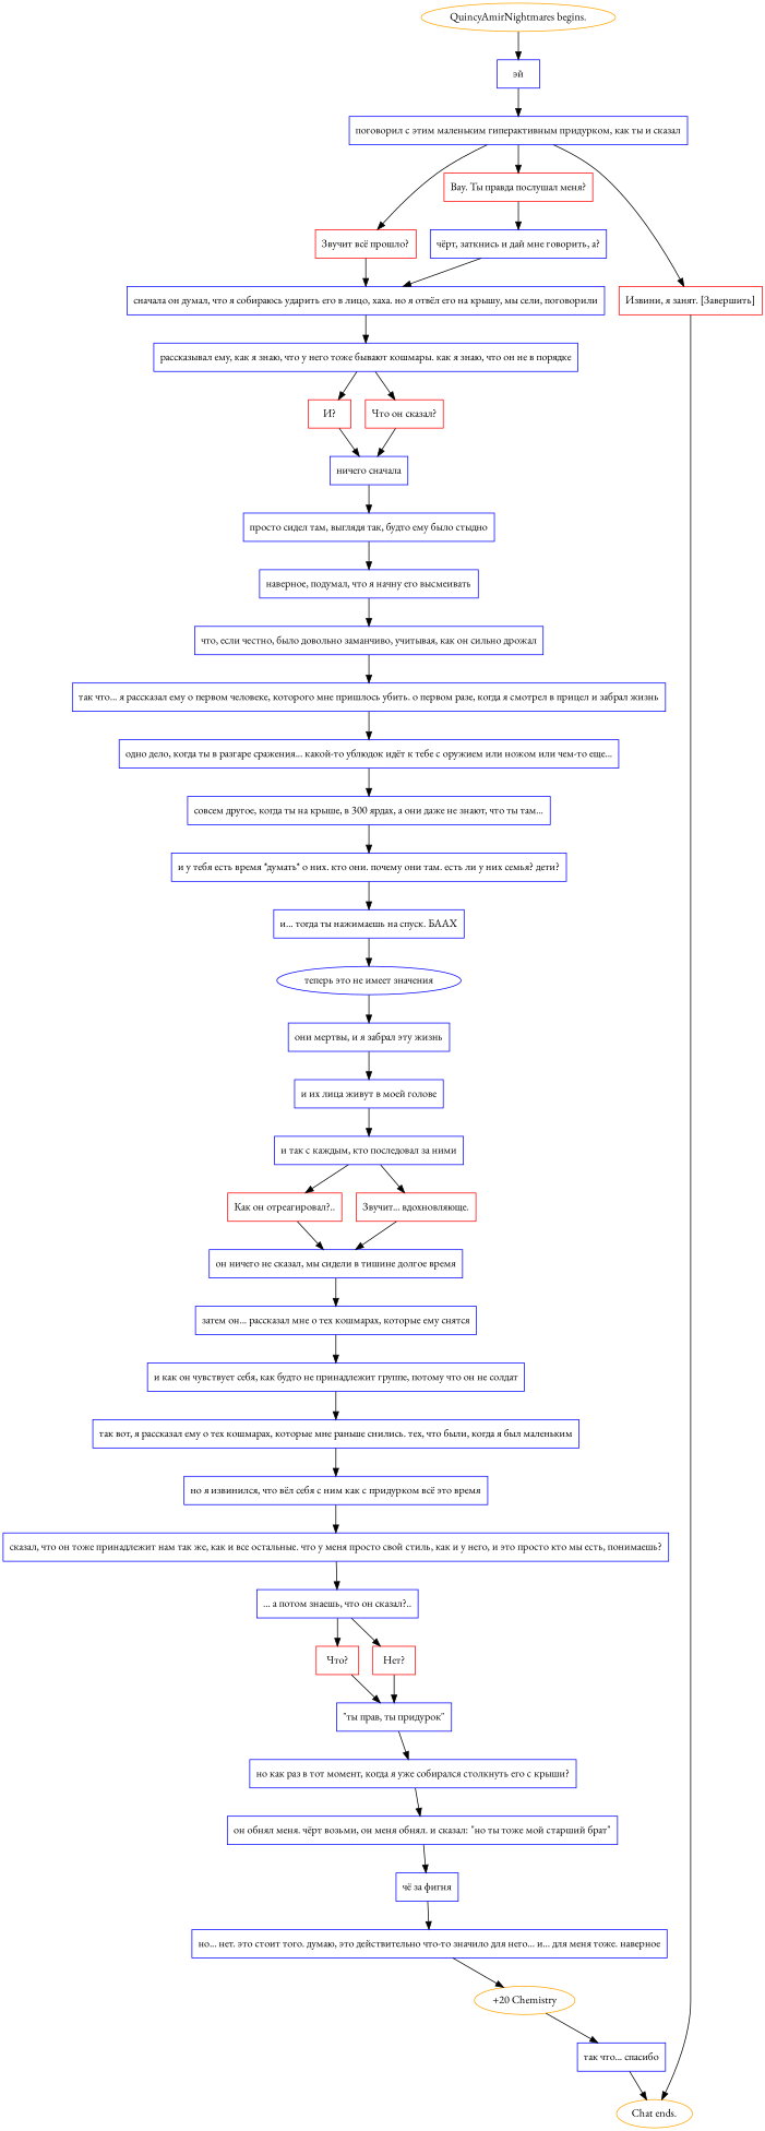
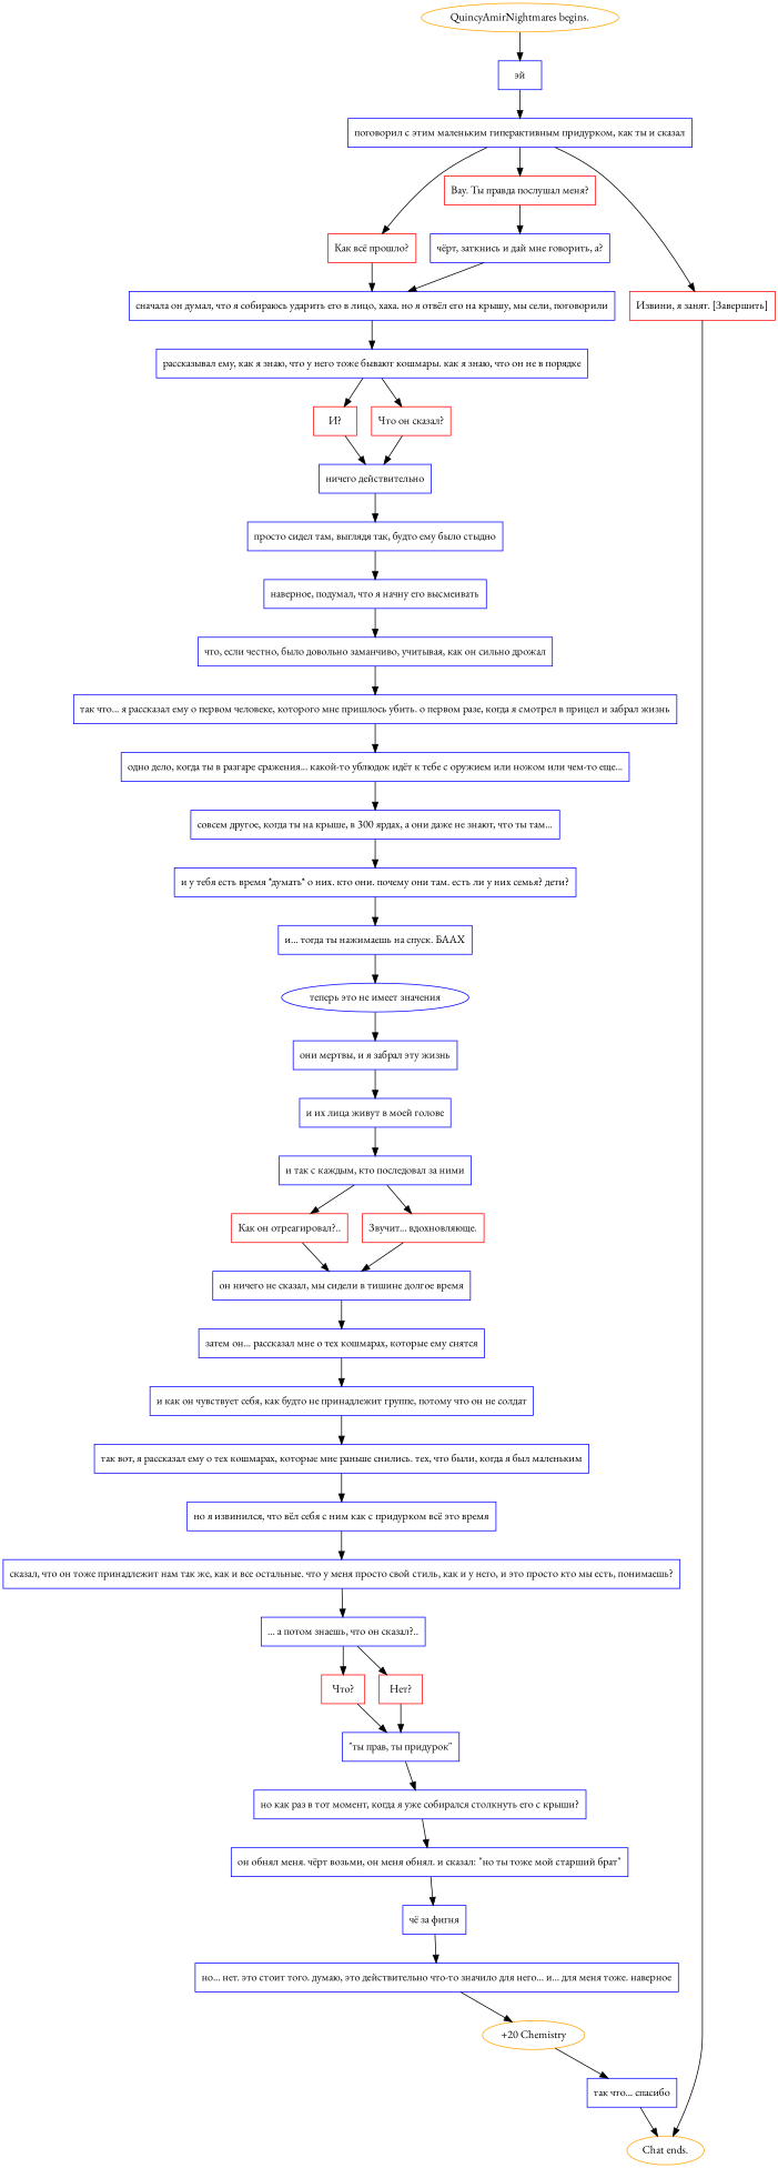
  digraph {
    fontname="EB Garamond"
    node [color=blue fontname="EB Garamond" shape=box]
    edge [fontname="EB Garamond"]
    "QuincyAmirNightmares begins." [color=orange shape=""]
    n2 [label="эй"]
    n3 [label="поговорил с этим маленьким гиперактивным придурком, как ты и сказал"]
-   n4 [color=red label="Звучит всё прошло?"]
+   n4 [color=red label="Как всё прошло?"]
    n5 [color=red label="Вау. Ты правда послушал меня?"]
    n6 [color=red label="Извини, я занят. [Завершить]"]
    n7 [label="сначала он думал, что я собираюсь ударить его в лицо, хаха. но я отвёл его на крышу, мы сели, поговорили"]
    n8 [label="чёрт, заткнись и дай мне говорить, а?"]
    "Chat ends." [color=orange shape=""]
    n10 [label="рассказывал ему, как я знаю, что у него тоже бывают кошмары. как я знаю, что он не в порядке"]
    n11 [color=red label="И?"]
    n12 [color=red label="Что он сказал?"]
-   n13 [label="ничего сначала"]
+   n13 [label="ничего действительно"]
    n14 [label="просто сидел там, выглядя так, будто ему было стыдно"]
    n15 [label="наверное, подумал, что я начну его высмеивать"]
    n16 [label="что, если честно, было довольно заманчиво, учитывая, как он сильно дрожал"]
    n17 [label="так что... я рассказал ему о первом человеке, которого мне пришлось убить. о первом разе, когда я смотрел в прицел и забрал жизнь"]
    n18 [label="одно дело, когда ты в разгаре сражения... какой-то ублюдок идёт к тебе с оружием или ножом или чем-то еще..."]
    n19 [label="совсем другое, когда ты на крыше, в 300 ярдах, а они даже не знают, что ты там..."]
    n20 [label="и у тебя есть время *думать* о них. кто они. почему они там. есть ли у них семья? дети?"]
    n21 [label="и... тогда ты нажимаешь на спуск. БААХ"]
    n22 [label="теперь это не имеет значения" shape=ellipse]
    n23 [label="они мертвы, и я забрал эту жизнь"]
    n24 [label="и их лица живут в моей голове"]
    n25 [label="и так с каждым, кто последовал за ними"]
    n26 [color=red label="Как он отреагировал?.."]
    n27 [color=red label="Звучит... вдохновляюще."]
    n28 [label="он ничего не сказал, мы сидели в тишине долгое время"]
    n29 [label="затем он... рассказал мне о тех кошмарах, которые ему снятся"]
    n30 [label="и как он чувствует себя, как будто не принадлежит группе, потому что он не солдат"]
    n31 [label="так вот, я рассказал ему о тех кошмарах, которые мне раньше снились. тех, что были, когда я был маленьким"]
    n32 [label="но я извинился, что вёл себя с ним как с придурком всё это время"]
    n33 [label="сказал, что он тоже принадлежит нам так же, как и все остальные. что у меня просто свой стиль, как и у него, и это просто кто мы есть, понимаешь?"]
    n34 [label="... а потом знаешь, что он сказал?.."]
    n35 [color=red label="Что?"]
    n36 [color=red label="Нет?"]
    n37 [label="\"ты прав, ты придурок\""]
    n38 [label="но как раз в тот момент, когда я уже собирался столкнуть его с крыши?"]
    n39 [label="он обнял меня. чёрт возьми, он меня обнял. и сказал: \"но ты тоже мой старший брат\""]
    n40 [label="чё за фигня"]
    n41 [label="но... нет. это стоит того. думаю, это действительно что-то значило для него... и... для меня тоже. наверное"]
    n42 [color=orange label="+20 Chemistry" shape=""]
    n43 [label="так что... спасибо"]
    "QuincyAmirNightmares begins." -> n2
    n2 -> n3
    n3 -> n4
    n3 -> n5
    n3 -> n6
    n4 -> n7
    n5 -> n8
    n6 -> "Chat ends."
    n7 -> n10
    n8 -> n7
    n10 -> n11
    n10 -> n12
    n11 -> n13
    n12 -> n13
    n13 -> n14
    n14 -> n15
    n15 -> n16
    n16 -> n17
    n17 -> n18
    n18 -> n19
    n19 -> n20
    n20 -> n21
    n21 -> n22
    n22 -> n23
    n23 -> n24
    n24 -> n25
    n25 -> n26
    n25 -> n27
    n26 -> n28
    n27 -> n28
    n28 -> n29
    n29 -> n30
    n30 -> n31
    n31 -> n32
    n32 -> n33
    n33 -> n34
    n34 -> n35
    n34 -> n36
    n35 -> n37
    n36 -> n37
    n37 -> n38
    n38 -> n39
    n39 -> n40
    n40 -> n41
    n41 -> n42
    n42 -> n43
    n43 -> "Chat ends."
  }
